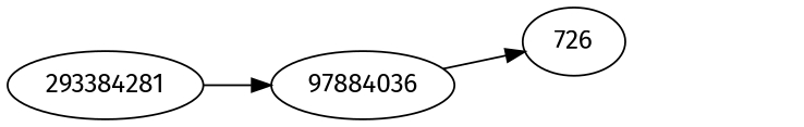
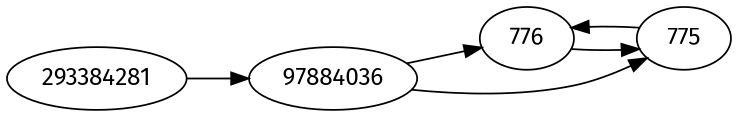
  strict digraph {
    fontname="Fira Sans"
    rankdir=LR
    node [fontname="Fira Sans"]
    edge [fontname="Fira Sans"]
-   776 [label=726]
+   776
+   775
    n3 [label=293384281]
    n4 [label=97884036]
+   776 -> 775
+   775 -> 776
    n3 -> n4
    n4 -> 776
+   n4 -> 775
  }
